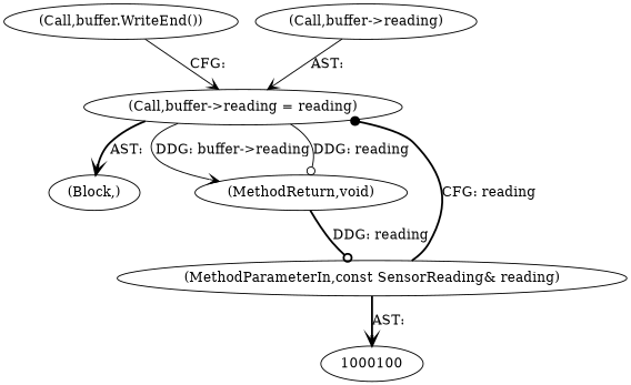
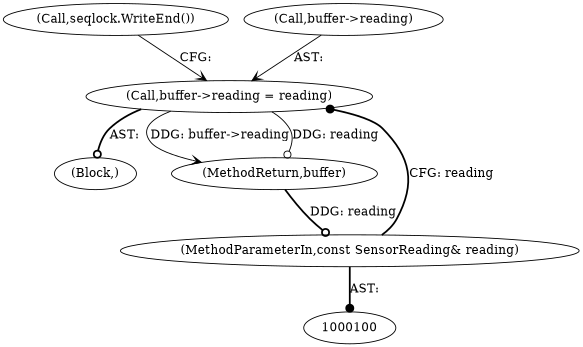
  digraph {
    edge [arrowhead=vee style=bold]
    n1 [label="(Call,buffer->reading = reading)"]
    n2 [label="(Block,)"]
-   n3 [label="(MethodReturn,void)"]
+   n3 [label="(MethodReturn,buffer)"]
    n4 [label="(MethodParameterIn,const SensorReading& reading)"]
    1000100
-   n6 [label="(Call,buffer.WriteEnd())"]
+   n6 [label="(Call,seqlock.WriteEnd())"]
    n7 [label="(Call,buffer->reading)"]
-   n1 -> n2 [label="AST: "]
+   n1 -> n2 [arrowhead=odot label="AST: "]
    n1 -> n3 [label="DDG: buffer->reading" style=solid]
    n1 -> n3 [arrowhead=odot label="DDG: reading" style=solid]
    n3 -> n4 [arrowhead=odot label="DDG: reading"]
    n4 -> n1 [arrowhead=dot label="CFG: reading"]
-   n4 -> 1000100 [label="AST: "]
+   n4 -> 1000100 [arrowhead=dot label="AST: "]
    n6 -> n1 [label="CFG: " style=solid]
    n7 -> n1 [label="AST: " style=solid]
  }
